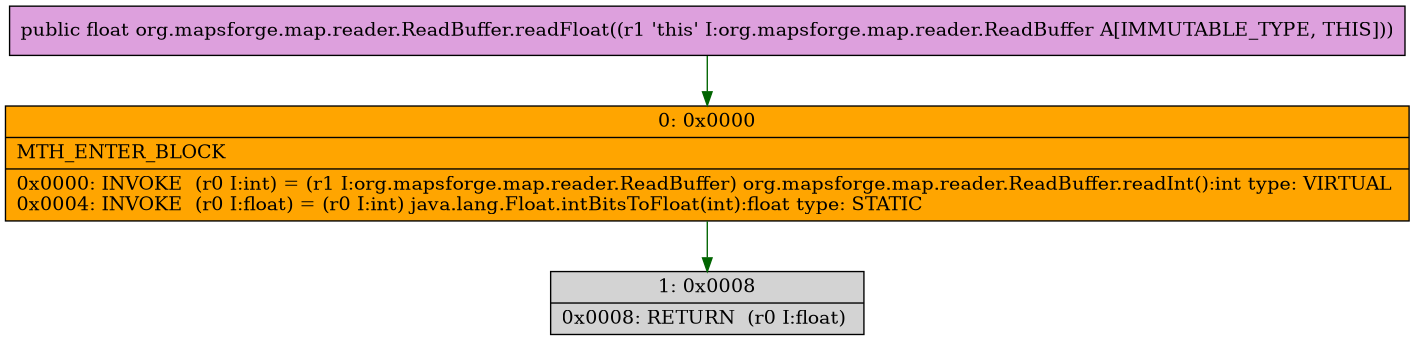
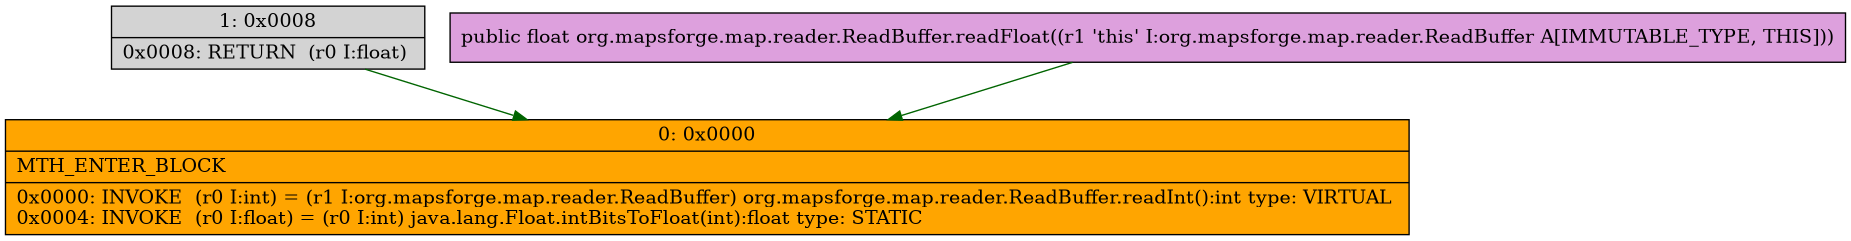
  digraph {
    node [shape=record style=filled]
    edge [color=darkgreen]
    n1 [label="{0\:\ 0x0000|MTH_ENTER_BLOCK\l|0x0000: INVOKE  (r0 I:int) = (r1 I:org.mapsforge.map.reader.ReadBuffer) org.mapsforge.map.reader.ReadBuffer.readInt():int type: VIRTUAL \l0x0004: INVOKE  (r0 I:float) = (r0 I:int) java.lang.Float.intBitsToFloat(int):float type: STATIC \l}" fillcolor=orange]
    n2 [label="{1\:\ 0x0008|0x0008: RETURN  (r0 I:float) \l}" fillcolor=lightgrey]
    n3 [label="{public float org.mapsforge.map.reader.ReadBuffer.readFloat((r1 'this' I:org.mapsforge.map.reader.ReadBuffer A[IMMUTABLE_TYPE, THIS])) }" fillcolor=plum]
-   n1 -> n2
+   n2 -> n1
    n3 -> n1
  }
